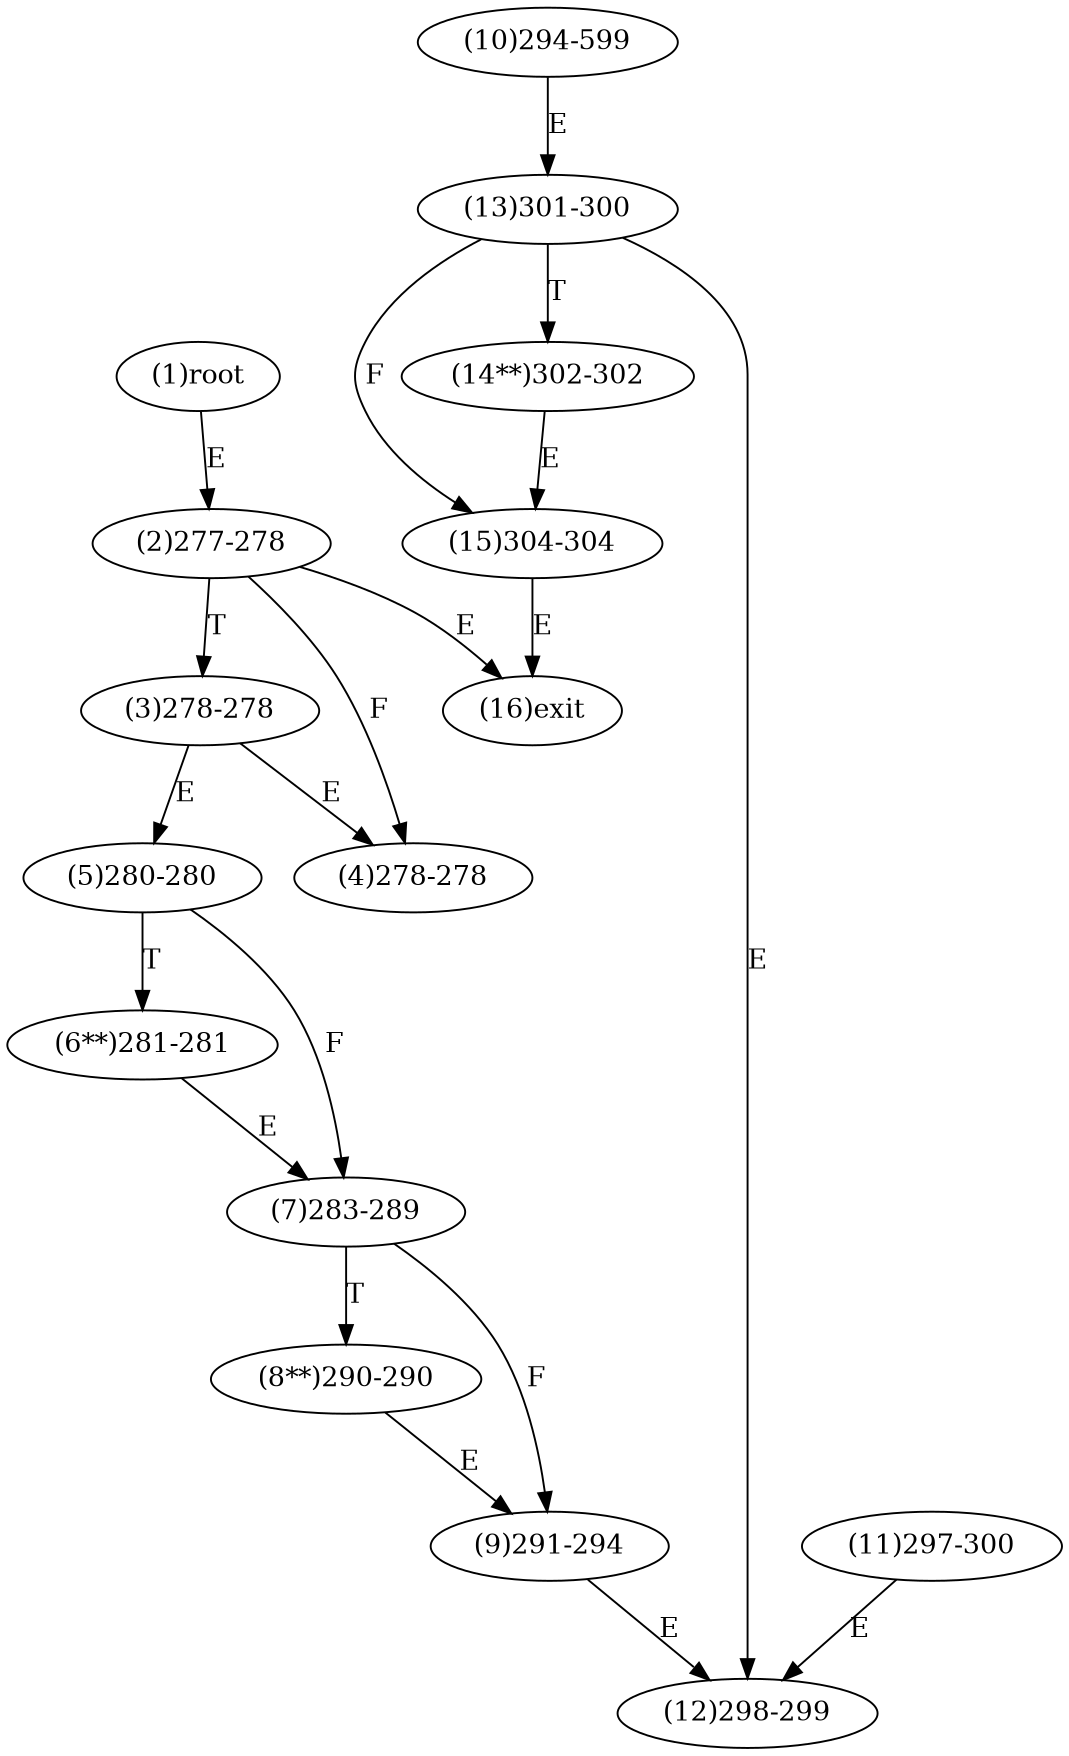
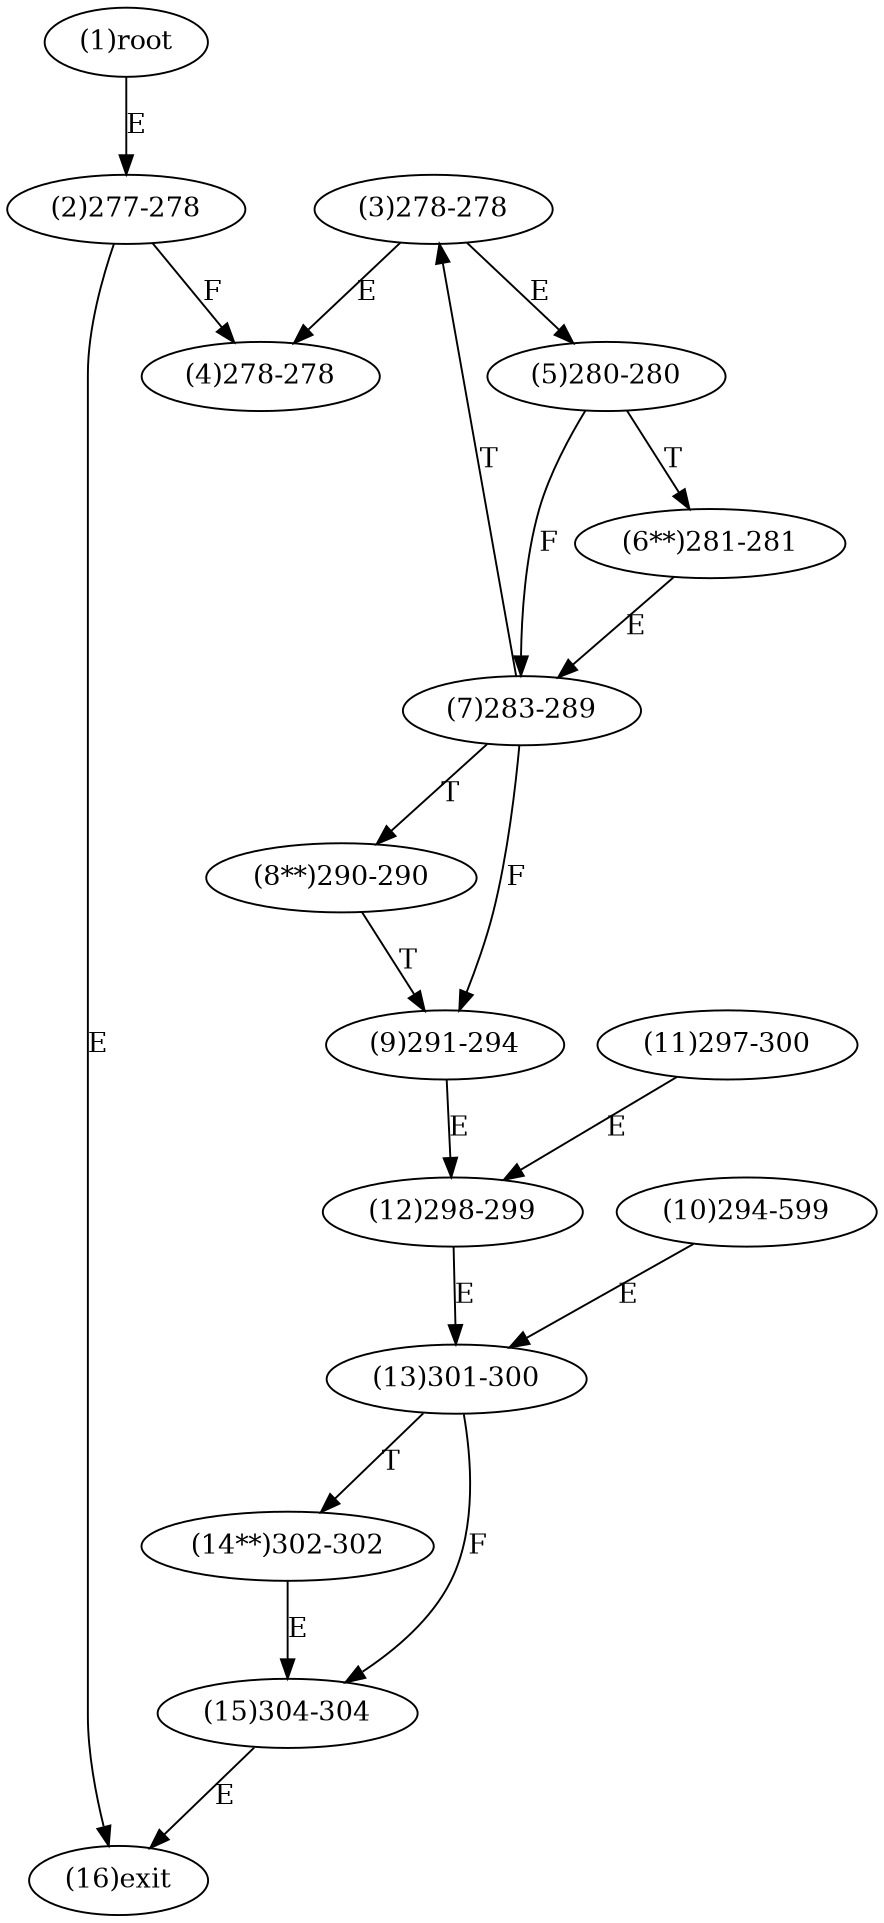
  digraph {
    n1 [label="(1)root"]
    n2 [label="(2)277-278"]
    n3 [label="(3)278-278"]
    n4 [label="(4)278-278"]
    n5 [label="(16)exit"]
    n6 [label="(5)280-280"]
    n7 [label="(6**)281-281"]
    n8 [label="(7)283-289"]
    n9 [label="(8**)290-290"]
    n10 [label="(9)291-294"]
    n11 [label="(12)298-299"]
    n12 [label="(13)301-300"]
    n13 [label="(10)294-599"]
    n14 [label="(14**)302-302"]
    n15 [label="(15)304-304"]
    n16 [label="(11)297-300"]
    n1 -> n2 [label=E]
-   n2 -> n3 [label=T]
+   n8 -> n3 [label=T]
    n2 -> n4 [label=F]
    n2 -> n5 [label=E]
    n3 -> n4 [label=E]
    n3 -> n6 [label=E]
    n6 -> n7 [label=T]
    n6 -> n8 [label=F]
    n7 -> n8 [label=E]
    n8 -> n9 [label=T]
    n8 -> n10 [label=F]
-   n9 -> n10 [label=E]
+   n9 -> n10 [label=T]
    n10 -> n11 [label=E]
-   n12 -> n11 [label=E]
+   n11 -> n12 [label=E]
    n12 -> n14 [label=T]
    n12 -> n15 [label=F]
    n13 -> n12 [label=E]
    n14 -> n15 [label=E]
    n15 -> n5 [label=E]
    n16 -> n11 [label=E]
  }
